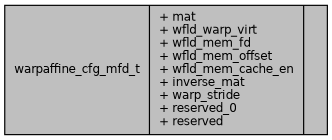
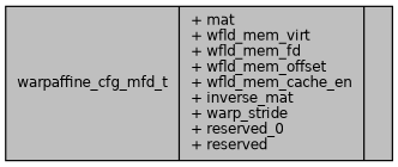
  digraph {
    rankdir=LR
-   n1 [color=black fillcolor=grey75 fontcolor=black fontname=Helvetica fontsize=10 height=0.2 label="{warpaffine_cfg_mfd_t\n|+ mat\l+ wfld_warp_virt\l+ wfld_mem_fd\l+ wfld_mem_offset\l+ wfld_mem_cache_en\l+ inverse_mat\l+ warp_stride\l+ reserved_0\l+ reserved\l|}" shape=record style=filled width=0.4]
+   n1 [color=black fillcolor=grey75 fontcolor=black fontname=Helvetica fontsize=10 height=0.2 label="{warpaffine_cfg_mfd_t\n|+ mat\l+ wfld_mem_virt\l+ wfld_mem_fd\l+ wfld_mem_offset\l+ wfld_mem_cache_en\l+ inverse_mat\l+ warp_stride\l+ reserved_0\l+ reserved\l|}" shape=record style=filled width=0.4]
  }
